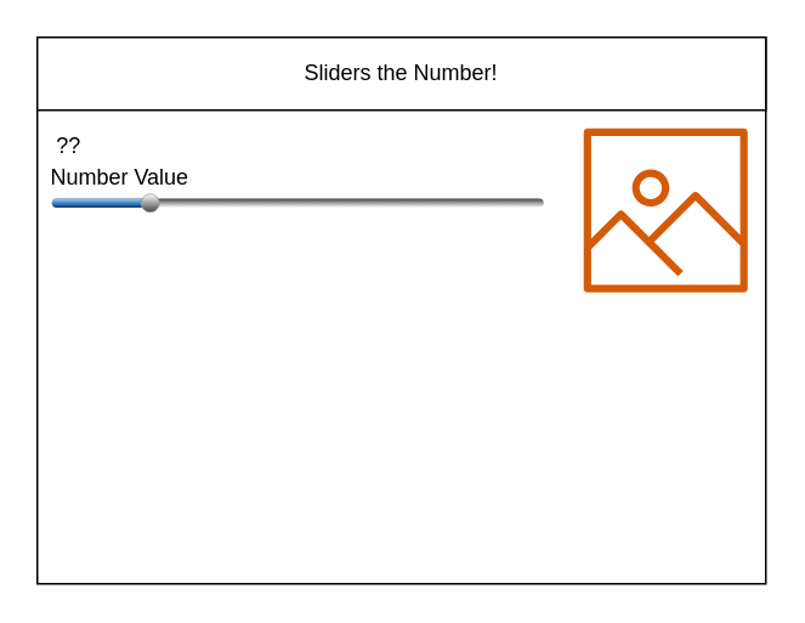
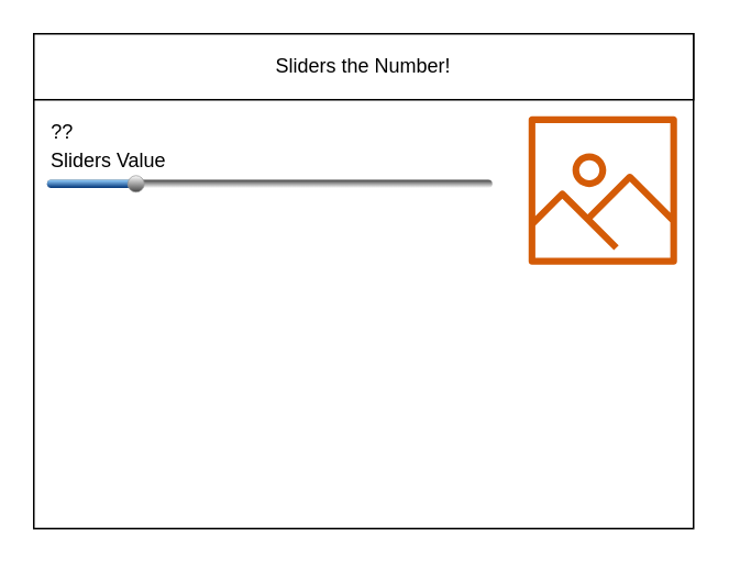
  <mxCell id="0" />
  <mxCell id="1" parent="0" />
  <mxCell id="2" value="" style="rounded=0;whiteSpace=wrap;html=1;" parent="1" vertex="1"><mxGeometry x="20" y="20" width="400" height="300" as="geometry" /></mxCell>
  <mxCell id="3" value="Sliders the Number!" style="rounded=0;whiteSpace=wrap;html=1;" parent="1" vertex="1"><mxGeometry x="20" y="20" width="400" height="40" as="geometry" /></mxCell>
  <mxCell id="4" value="" style="sketch=0;outlineConnect=0;fontColor=#232F3E;gradientColor=none;fillColor=#D45B07;strokeColor=none;dashed=0;verticalLabelPosition=bottom;verticalAlign=top;align=center;html=1;fontSize=12;fontStyle=0;aspect=fixed;pointerEvents=1;shape=mxgraph.aws4.container_registry_image;" vertex="1" parent="1"><mxGeometry x="320" y="70" width="90" height="90" as="geometry" /></mxCell>
  <mxCell id="5" value="" style="verticalLabelPosition=bottom;verticalAlign=top;html=1;shadow=0;dashed=0;strokeWidth=1;shape=mxgraph.ios.iSlider;barPos=20;" vertex="1" parent="1"><mxGeometry x="28" y="106" width="270" height="10" as="geometry" /></mxCell>
- <mxCell id="6" value="Number Value" style="text;html=1;align=center;verticalAlign=middle;resizable=0;points=[];autosize=1;strokeColor=none;fillColor=none;" vertex="1" parent="1"><mxGeometry x="20" y="87" width="90" height="20" as="geometry" /></mxCell>
+ <mxCell id="6" value="Sliders Value" style="text;html=1;align=center;verticalAlign=middle;resizable=0;points=[];autosize=1;strokeColor=none;fillColor=none;" vertex="1" parent="1"><mxGeometry x="20" y="87" width="90" height="20" as="geometry" /></mxCell>
  <mxCell id="7" value="??" style="text;html=1;align=center;verticalAlign=middle;resizable=0;points=[];autosize=1;strokeColor=none;fillColor=none;" vertex="1" parent="1"><mxGeometry x="22" y="70" width="30" height="20" as="geometry" /></mxCell>
